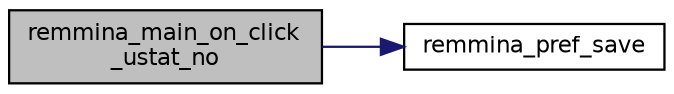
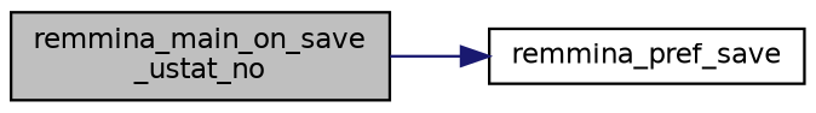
  digraph {
    rankdir=LR
    node [color=black fontname=Helvetica fontsize=10 shape=record style=filled]
-   n1 [fillcolor=grey75 fontcolor=black height=0.2 label="remmina_main_on_click\l_ustat_no" width=0.4]
+   n1 [fillcolor=grey75 fontcolor=black height=0.2 label="remmina_main_on_save\l_ustat_no" width=0.4]
    n2 [fillcolor=white height=0.2 label=remmina_pref_save width=0.4]
    n1 -> n2 [color=midnightblue fontname=Helvetica fontsize=10 labelfontname=Helvetica labelfontsize=10 style=solid]
  }
